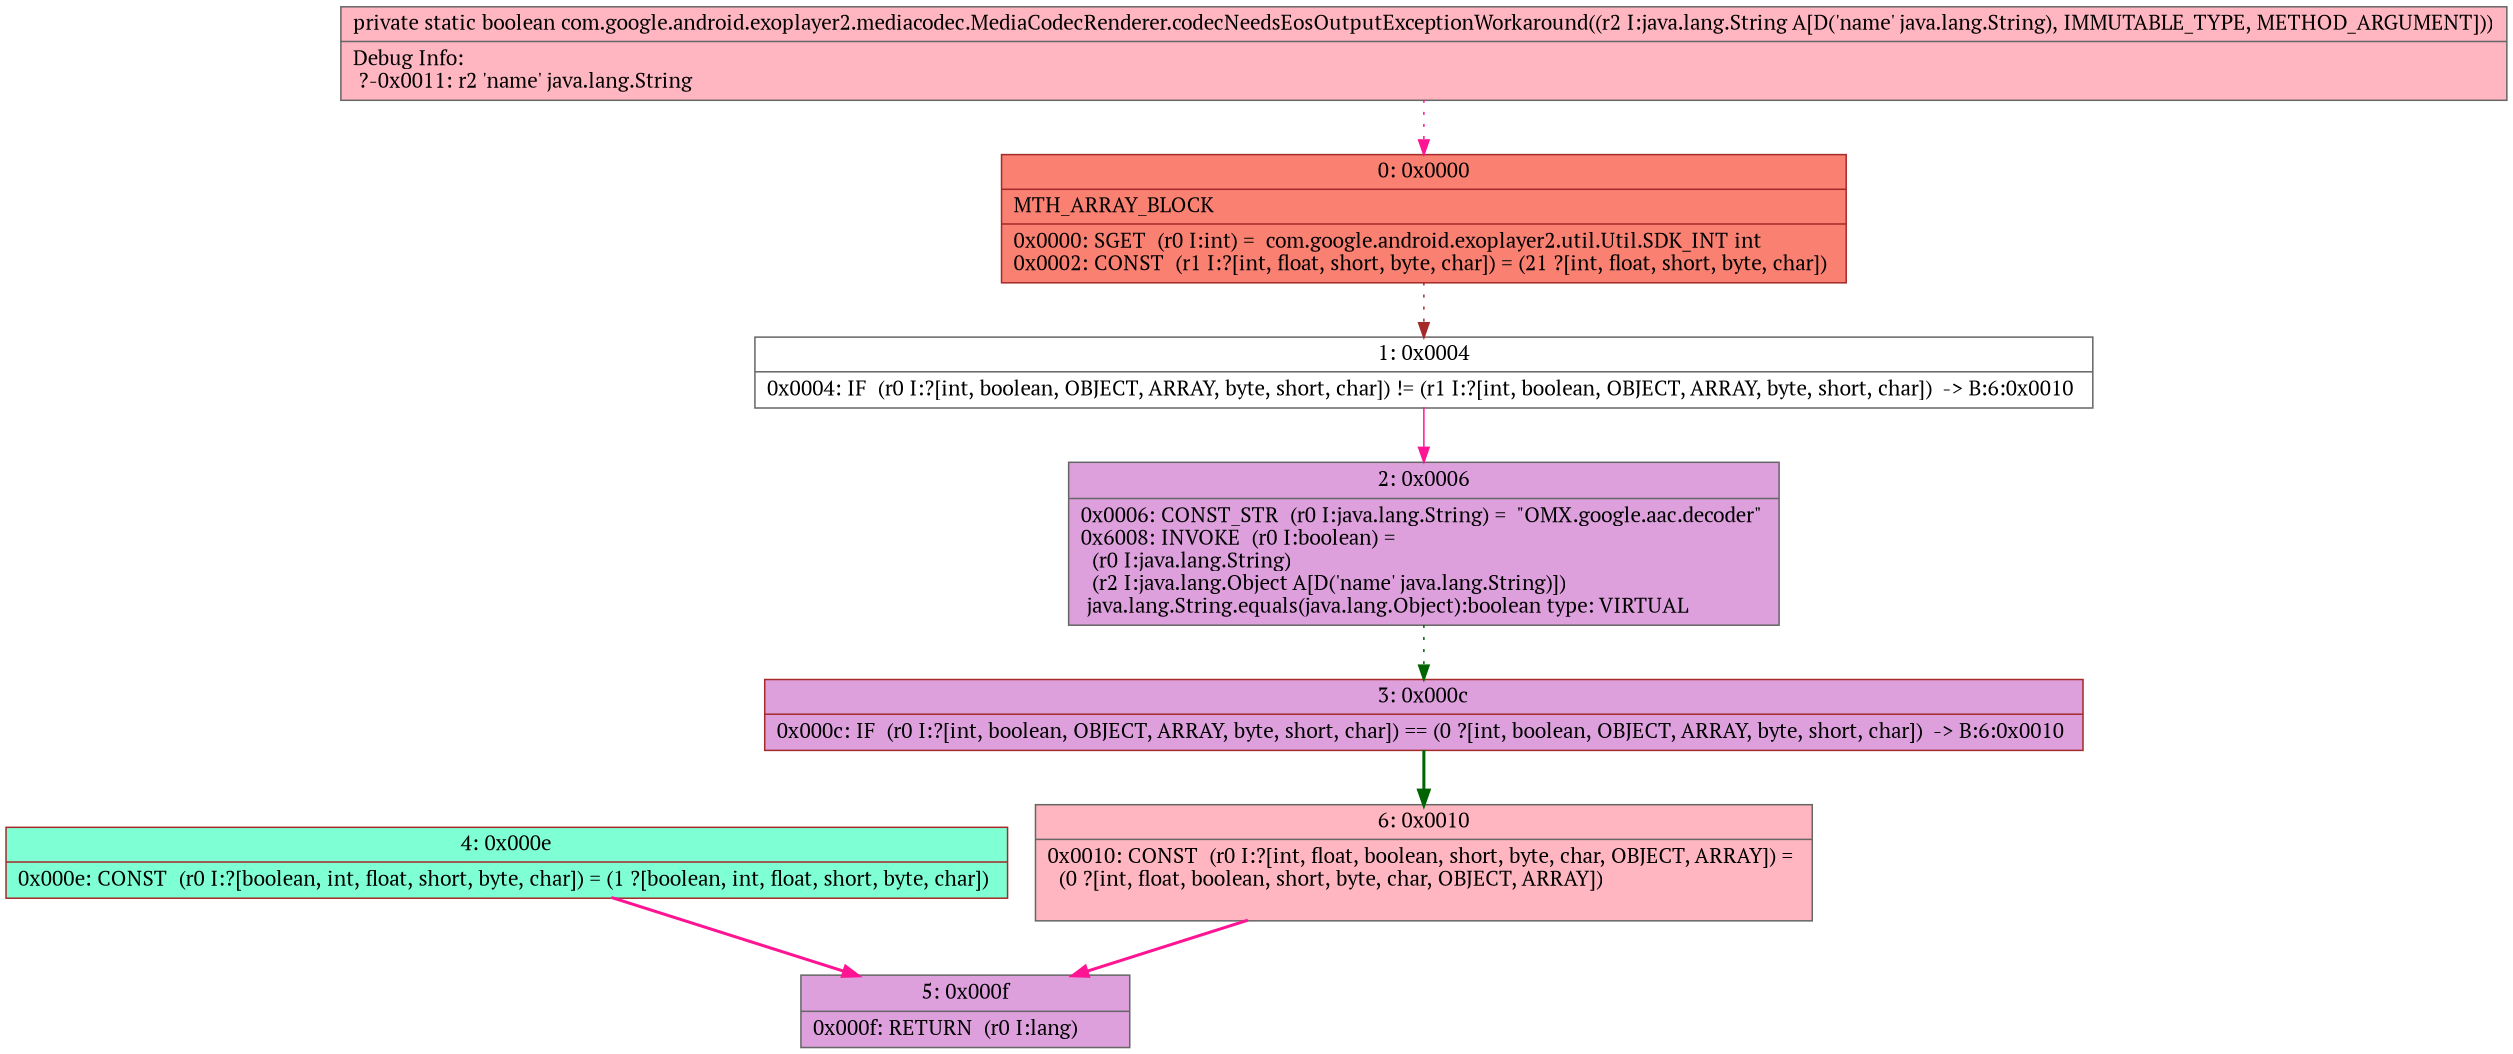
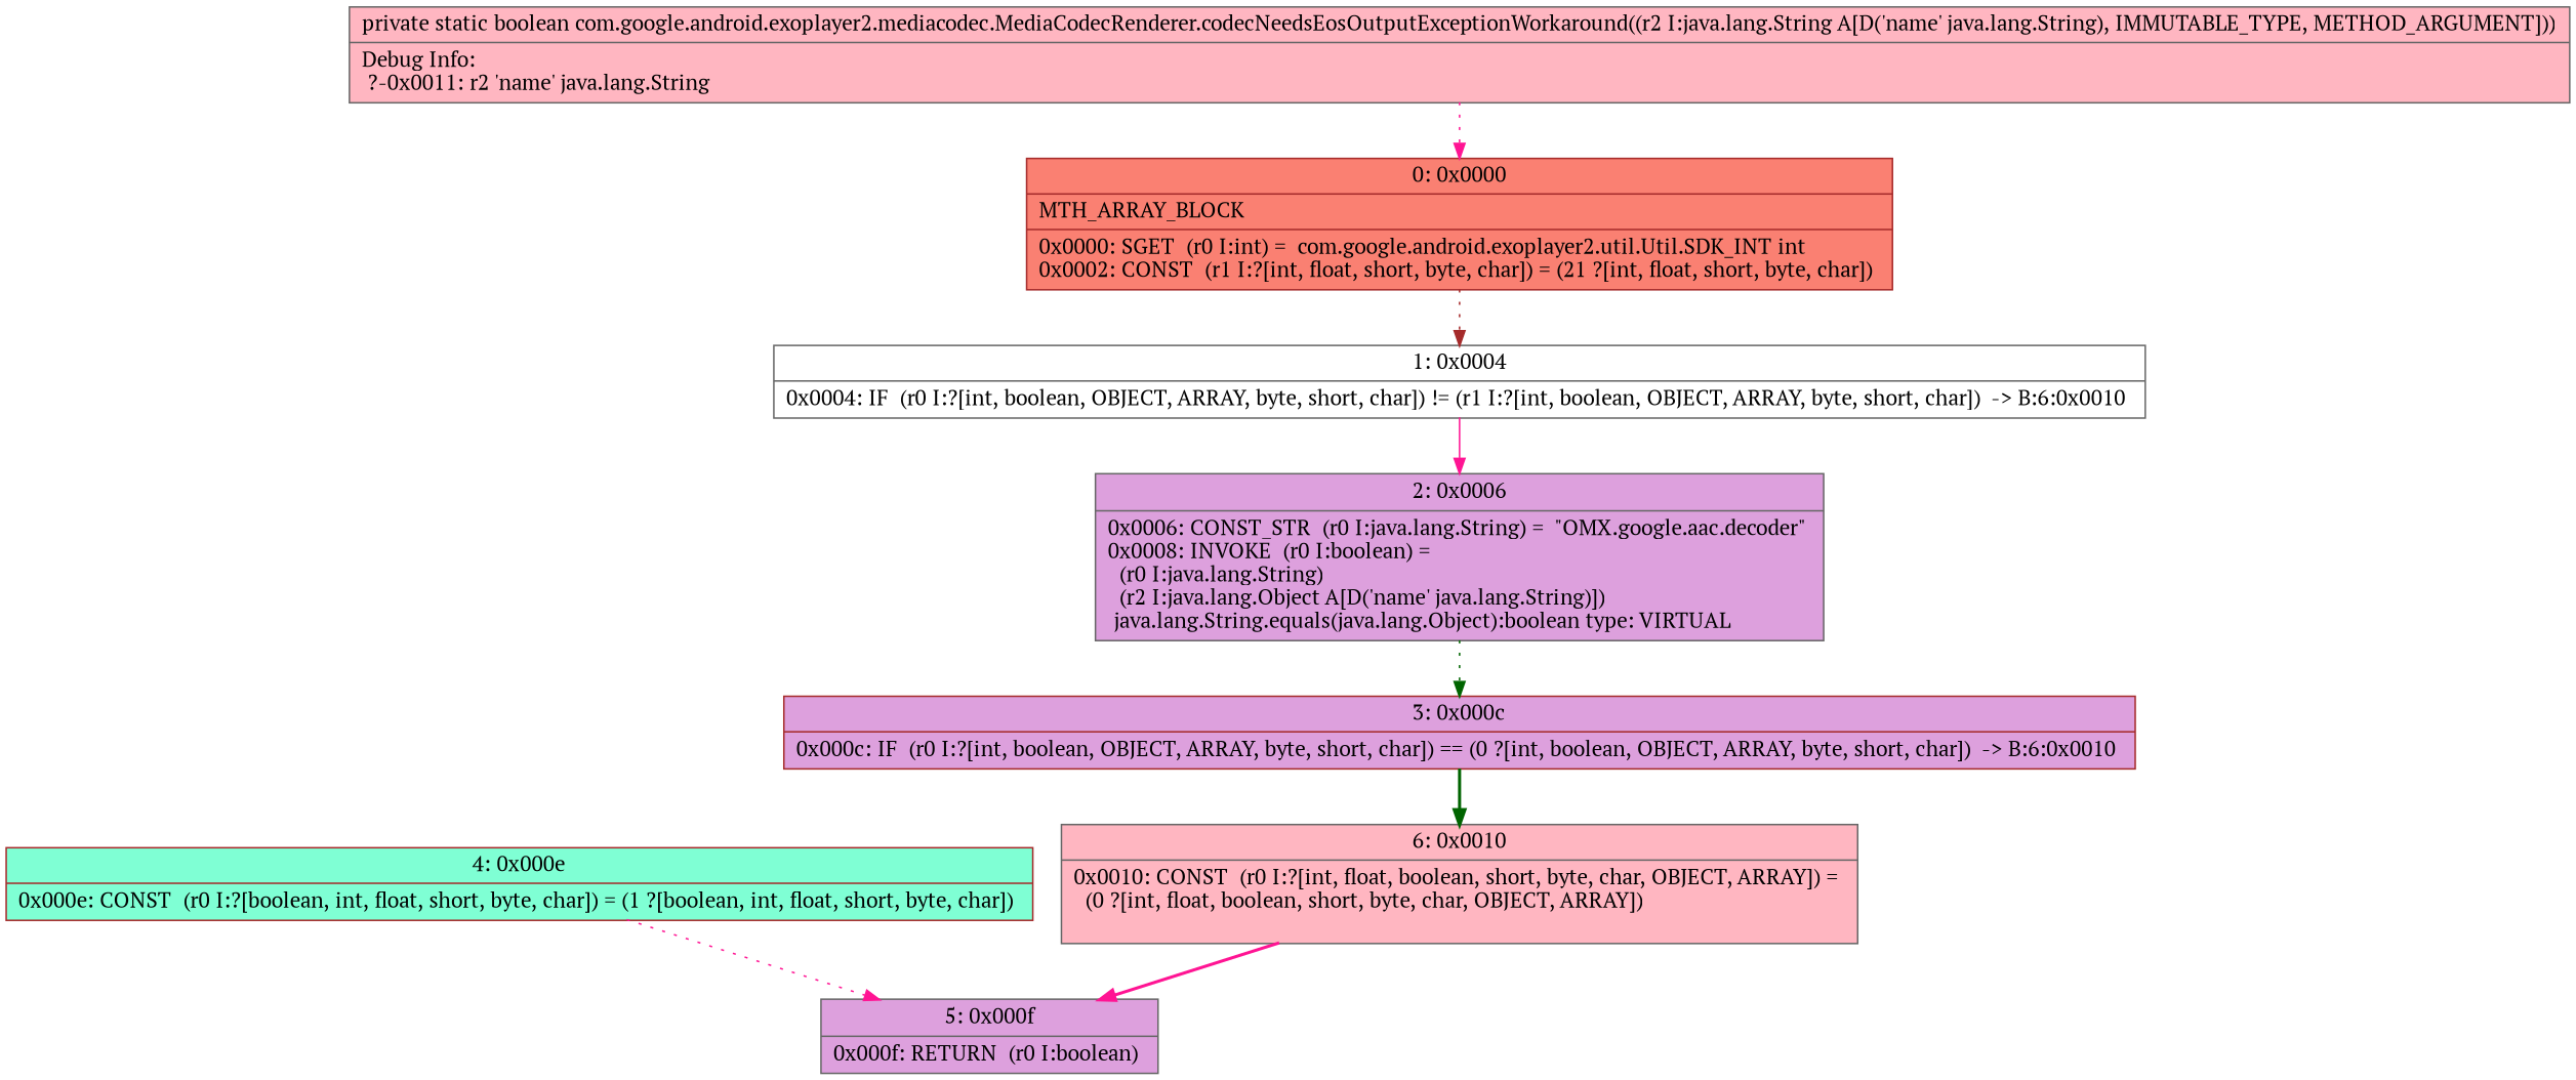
  digraph {
    fontname="PT Serif"
    node [color=gray40 fillcolor=plum fontname="PT Serif" shape=record style=filled]
    edge [color=deeppink fontname="PT Serif" style=dotted]
    n1 [color=brown fillcolor=salmon label="{0\:\ 0x0000|MTH_ARRAY_BLOCK\l|0x0000: SGET  (r0 I:int) =  com.google.android.exoplayer2.util.Util.SDK_INT int \l0x0002: CONST  (r1 I:?[int, float, short, byte, char]) = (21 ?[int, float, short, byte, char]) \l}"]
    n2 [fillcolor=white label="{1\:\ 0x0004|0x0004: IF  (r0 I:?[int, boolean, OBJECT, ARRAY, byte, short, char]) != (r1 I:?[int, boolean, OBJECT, ARRAY, byte, short, char])  \-\> B:6:0x0010 \l}"]
-   n3 [label="{2\:\ 0x0006|0x0006: CONST_STR  (r0 I:java.lang.String) =  \"OMX.google.aac.decoder\" \l0x6008: INVOKE  (r0 I:boolean) = \l  (r0 I:java.lang.String)\l  (r2 I:java.lang.Object A[D('name' java.lang.String)])\l java.lang.String.equals(java.lang.Object):boolean type: VIRTUAL \l}"]
+   n3 [label="{2\:\ 0x0006|0x0006: CONST_STR  (r0 I:java.lang.String) =  \"OMX.google.aac.decoder\" \l0x0008: INVOKE  (r0 I:boolean) = \l  (r0 I:java.lang.String)\l  (r2 I:java.lang.Object A[D('name' java.lang.String)])\l java.lang.String.equals(java.lang.Object):boolean type: VIRTUAL \l}"]
    n4 [color=brown label="{3\:\ 0x000c|0x000c: IF  (r0 I:?[int, boolean, OBJECT, ARRAY, byte, short, char]) == (0 ?[int, boolean, OBJECT, ARRAY, byte, short, char])  \-\> B:6:0x0010 \l}"]
    n5 [fillcolor=lightpink label="{6\:\ 0x0010|0x0010: CONST  (r0 I:?[int, float, boolean, short, byte, char, OBJECT, ARRAY]) = \l  (0 ?[int, float, boolean, short, byte, char, OBJECT, ARRAY])\l \l}"]
-   n6 [label="{5\:\ 0x000f|0x000f: RETURN  (r0 I:lang) \l}"]
+   n6 [label="{5\:\ 0x000f|0x000f: RETURN  (r0 I:boolean) \l}"]
    n7 [color=brown fillcolor=aquamarine label="{4\:\ 0x000e|0x000e: CONST  (r0 I:?[boolean, int, float, short, byte, char]) = (1 ?[boolean, int, float, short, byte, char]) \l}"]
    n8 [fillcolor=lightpink label="{private static boolean com.google.android.exoplayer2.mediacodec.MediaCodecRenderer.codecNeedsEosOutputExceptionWorkaround((r2 I:java.lang.String A[D('name' java.lang.String), IMMUTABLE_TYPE, METHOD_ARGUMENT]))  | Debug Info:\l  ?\-0x0011: r2 'name' java.lang.String\l}"]
    n1 -> n2 [color=brown]
    n2 -> n3 [style=solid]
    n3 -> n4 [color=darkgreen]
    n4 -> n5 [color=darkgreen style=bold]
    n5 -> n6 [style=bold]
-   n7 -> n6 [style=bold]
+   n7 -> n6
    n8 -> n1
  }
